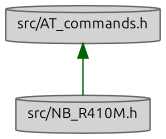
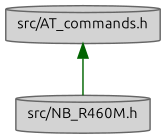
  digraph {
    fontname=Ubuntu
    node [fillcolor=lightgrey fontname=Ubuntu fontsize=10 shape=cylinder style=filled]
    n1 [color=gray40 fontcolor=black height=0.2 label="src/AT_commands.h" width=0.4]
-   n2 [color=grey40 height=0.2 label="src/NB_R410M.h" width=0.4]
+   n2 [color=grey40 height=0.2 label="src/NB_R460M.h" width=0.4]
    n1 -> n2 [color=darkgreen dir=back fontname=Ubuntu fontsize=10 labelfontname=Helvetica labelfontsize=10 style=solid]
  }
